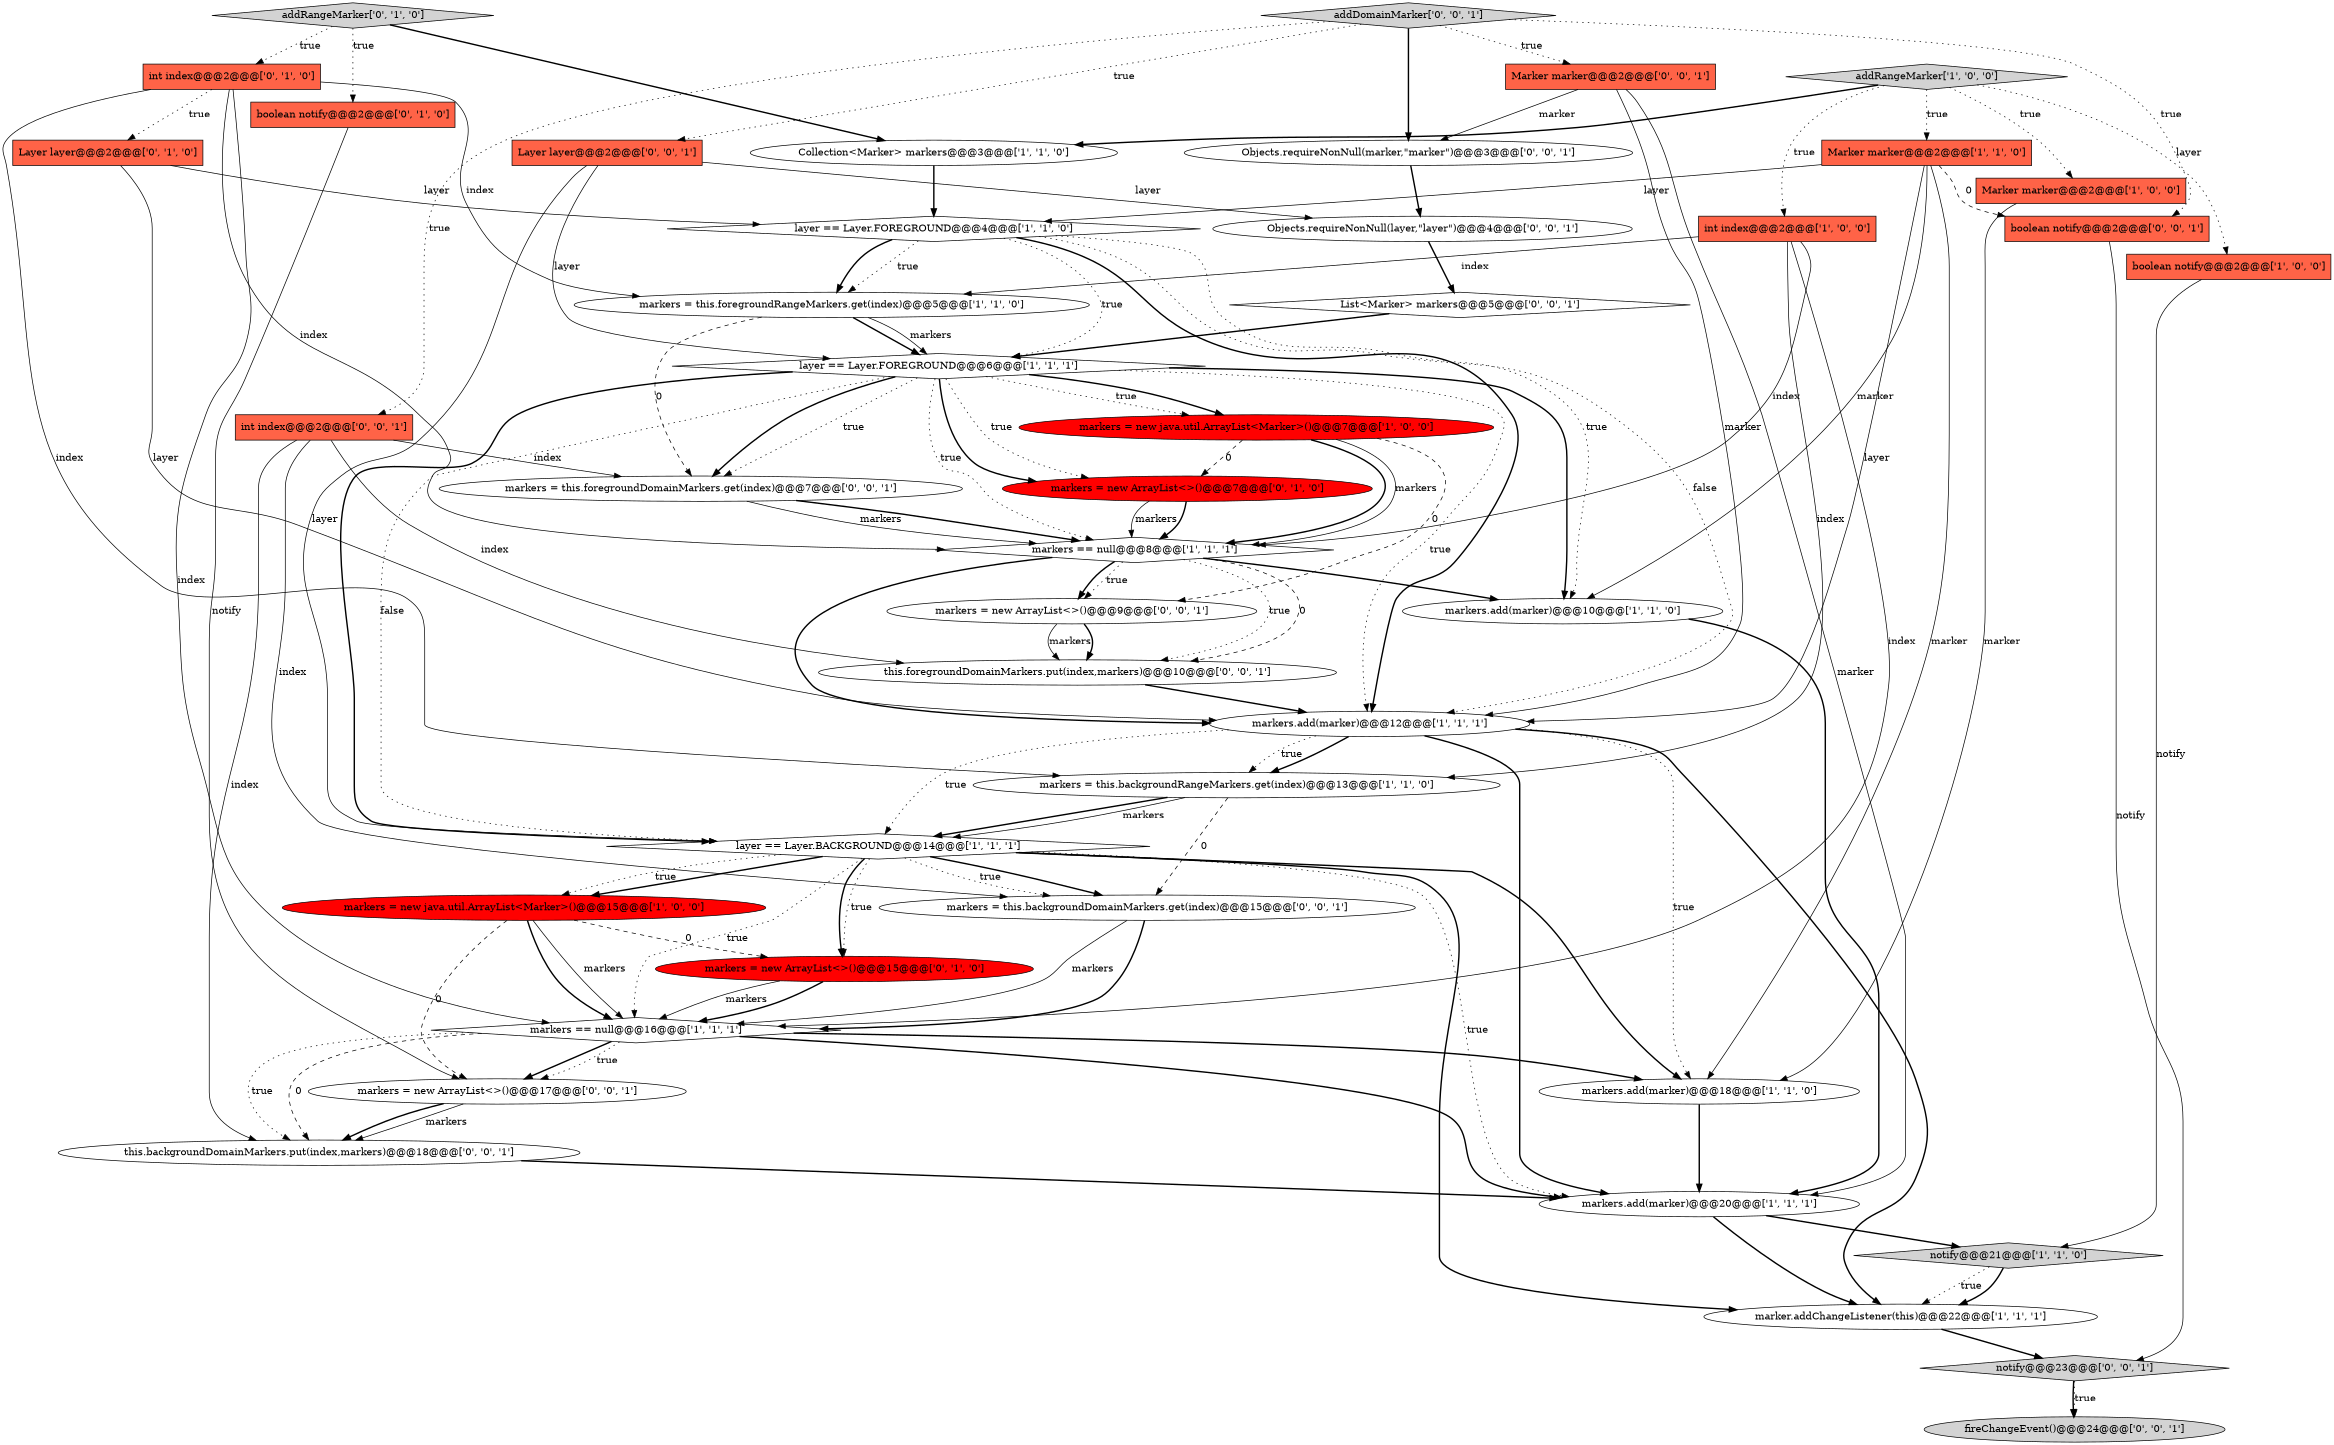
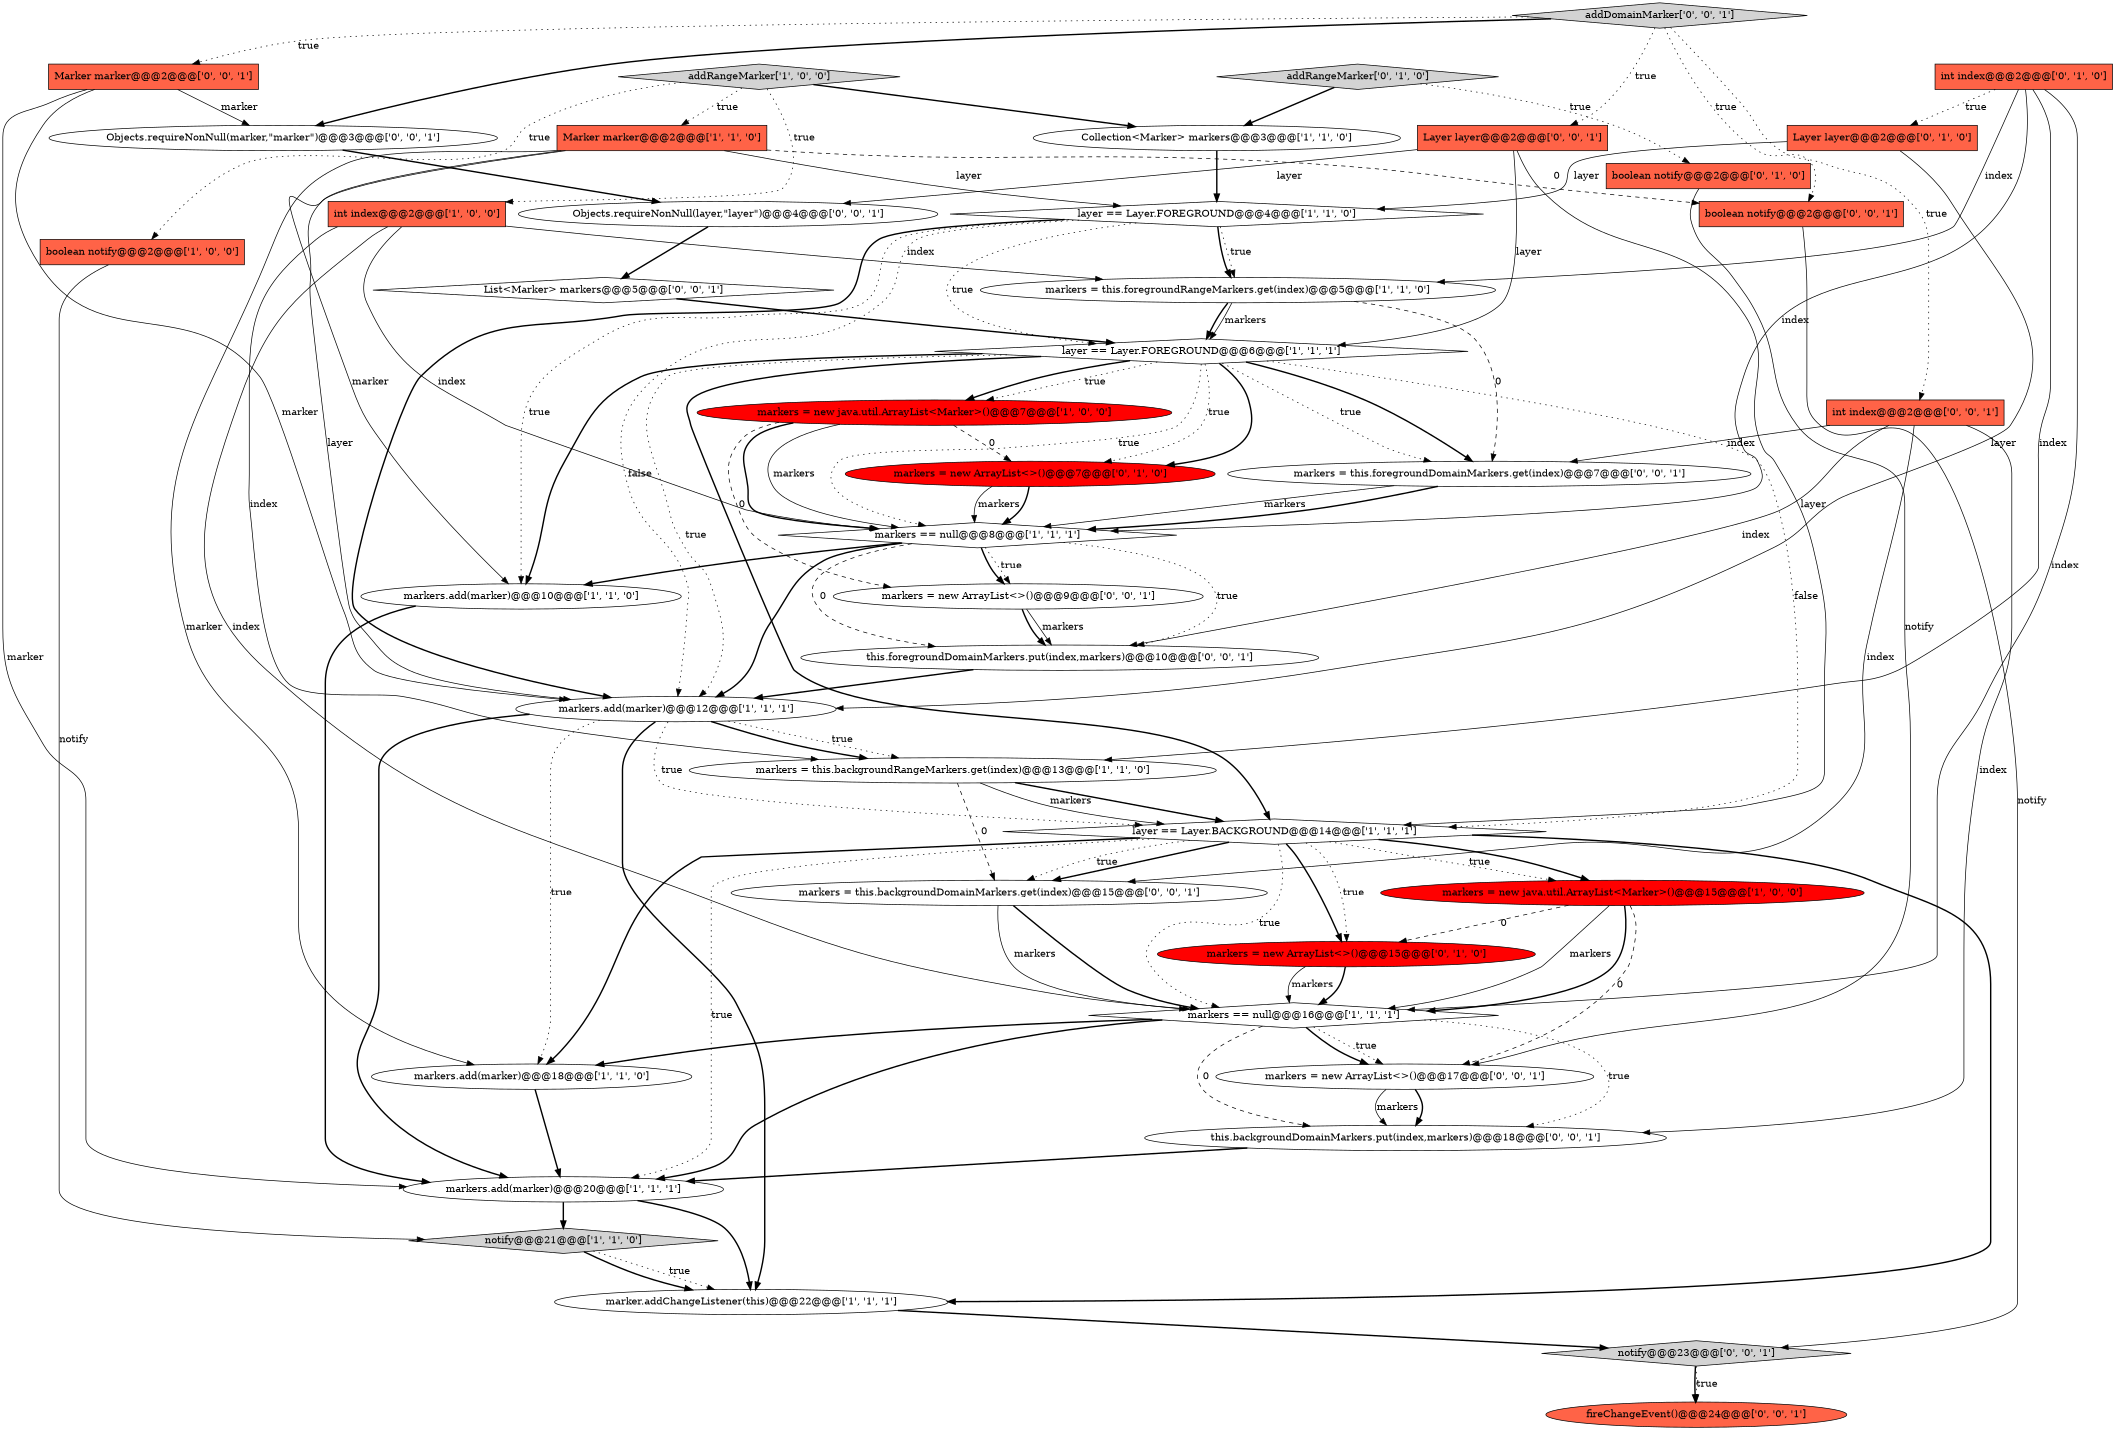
  digraph {
    fontname="DejaVu Serif"
    node [fillcolor=white fontname="DejaVu Serif" shape=ellipse style=filled]
    edge [fontname="DejaVu Serif" style=bold]
    n1 [label="markers == null@@@16@@@['1', '1', '1']" shape=diamond]
    n2 [label="this.backgroundDomainMarkers.put(index,markers)@@@18@@@['0', '0', '1']"]
    n3 [label="markers = new ArrayList<>()@@@17@@@['0', '0', '1']"]
    n4 [label="markers.add(marker)@@@20@@@['1', '1', '1']"]
    n5 [label="markers.add(marker)@@@18@@@['1', '1', '0']"]
    n6 [fillcolor=lightgray label="notify@@@21@@@['1', '1', '0']" shape=diamond]
    n7 [label="marker.addChangeListener(this)@@@22@@@['1', '1', '1']"]
-   n8 [fillcolor=lightgray label="fireChangeEvent()@@@24@@@['0', '0', '1']"]
+   n8 [fillcolor=tomato label="fireChangeEvent()@@@24@@@['0', '0', '1']"]
    n9 [fillcolor=tomato label="Layer layer@@@2@@@['0', '1', '0']" shape=box]
    n10 [label="markers.add(marker)@@@12@@@['1', '1', '1']"]
    n11 [label="layer == Layer.FOREGROUND@@@4@@@['1', '1', '0']" shape=diamond]
    n12 [label="markers = this.backgroundRangeMarkers.get(index)@@@13@@@['1', '1', '0']"]
    n13 [label="layer == Layer.BACKGROUND@@@14@@@['1', '1', '1']" shape=diamond]
    n14 [label="markers.add(marker)@@@10@@@['1', '1', '0']"]
    n15 [label="layer == Layer.FOREGROUND@@@6@@@['1', '1', '1']" shape=diamond]
    n16 [label="markers = this.foregroundRangeMarkers.get(index)@@@5@@@['1', '1', '0']"]
    n17 [label="markers = this.backgroundDomainMarkers.get(index)@@@15@@@['0', '0', '1']"]
-   n18 [fillcolor=tomato label="Marker marker@@@2@@@['1', '0', '0']" shape=box]
    n19 [fillcolor=lightgray label="addRangeMarker['1', '0', '0']" shape=diamond]
    n20 [label="Collection<Marker> markers@@@3@@@['1', '1', '0']"]
    n21 [fillcolor=tomato label="int index@@@2@@@['1', '0', '0']" shape=box]
    n22 [fillcolor=tomato label="boolean notify@@@2@@@['1', '0', '0']" shape=box]
    n23 [fillcolor=tomato label="Marker marker@@@2@@@['1', '1', '0']" shape=box]
    n24 [label="markers == null@@@8@@@['1', '1', '1']" shape=diamond]
    n25 [fillcolor=tomato label="boolean notify@@@2@@@['0', '0', '1']" shape=box]
    n26 [fillcolor=lightgray label="notify@@@23@@@['0', '0', '1']" shape=diamond]
    n27 [fillcolor=lightgray label="addDomainMarker['0', '0', '1']" shape=diamond]
    n28 [fillcolor=tomato label="Layer layer@@@2@@@['0', '0', '1']" shape=box]
    n29 [fillcolor=tomato label="int index@@@2@@@['0', '0', '1']" shape=box]
    n30 [label="Objects.requireNonNull(marker,\"marker\")@@@3@@@['0', '0', '1']"]
    n31 [fillcolor=tomato label="Marker marker@@@2@@@['0', '0', '1']" shape=box]
    n32 [label="Objects.requireNonNull(layer,\"layer\")@@@4@@@['0', '0', '1']"]
    n33 [label="this.foregroundDomainMarkers.put(index,markers)@@@10@@@['0', '0', '1']"]
    n34 [label="markers = this.foregroundDomainMarkers.get(index)@@@7@@@['0', '0', '1']"]
    n35 [fillcolor=red label="markers = new java.util.ArrayList<Marker>()@@@15@@@['1', '0', '0']"]
    n36 [fillcolor=red label="markers = new ArrayList<>()@@@15@@@['0', '1', '0']"]
    n37 [label="List<Marker> markers@@@5@@@['0', '0', '1']" shape=diamond]
    n38 [fillcolor=red label="markers = new java.util.ArrayList<Marker>()@@@7@@@['1', '0', '0']"]
    n39 [fillcolor=red label="markers = new ArrayList<>()@@@7@@@['0', '1', '0']"]
    n40 [label="markers = new ArrayList<>()@@@9@@@['0', '0', '1']"]
    n41 [fillcolor=lightgray label="addRangeMarker['0', '1', '0']" shape=diamond]
    n42 [fillcolor=tomato label="int index@@@2@@@['0', '1', '0']" shape=box]
    n43 [fillcolor=tomato label="boolean notify@@@2@@@['0', '1', '0']" shape=box]
    n1 -> n2 [label=true style=dotted]
    n1 -> n2 [label=0 style=dashed]
    n1 -> n3
    n1 -> n3 [label=true style=dotted]
    n1 -> n4
    n1 -> n5
    n2 -> n4
    n3 -> n2
    n3 -> n2 [label=markers style=solid]
    n4 -> n6
    n4 -> n7
    n5 -> n4
    n6 -> n7 [label=true style=dotted]
    n6 -> n7
    n7 -> n26
    n9 -> n10 [label=layer style=solid]
    n9 -> n11 [label=layer style=solid]
    n10 -> n4
    n10 -> n5 [label=true style=dotted]
    n10 -> n7
    n10 -> n12 [label=true style=dotted]
    n10 -> n12
    n10 -> n13 [label=true style=dotted]
    n11 -> n10
    n11 -> n10 [label=false style=dotted]
    n11 -> n14 [label=true style=dotted]
    n11 -> n15 [label=true style=dotted]
    n11 -> n16 [label=true style=dotted]
    n11 -> n16
    n12 -> n13
    n12 -> n13 [label=markers style=solid]
    n12 -> n17 [label=0 style=dashed]
    n13 -> n1 [label=true style=dotted]
    n13 -> n4 [label=true style=dotted]
    n13 -> n5
    n13 -> n7
    n13 -> n17
    n13 -> n17 [label=true style=dotted]
    n13 -> n35
    n13 -> n35 [label=true style=dotted]
    n13 -> n36 [label=true style=dotted]
    n13 -> n36
    n14 -> n4
    n15 -> n10 [label=true style=dotted]
    n15 -> n13
    n15 -> n13 [label=false style=dotted]
    n15 -> n14
    n15 -> n24 [label=true style=dotted]
    n15 -> n34 [label=true style=dotted]
    n15 -> n34
    n15 -> n38
    n15 -> n38 [label=true style=dotted]
    n15 -> n39
    n15 -> n39 [label=true style=dotted]
    n16 -> n15
    n16 -> n15 [label=markers style=solid]
    n16 -> n34 [label=0 style=dashed]
    n17 -> n1
    n17 -> n1 [label=markers style=solid]
-   n18 -> n5 [label=marker style=solid]
-   n19 -> n18 [label=true style=dotted]
    n19 -> n20
    n19 -> n21 [label=true style=dotted]
-   n19 -> n22 [label=layer style=dotted]
+   n19 -> n22 [label=true style=dotted]
    n19 -> n23 [label=true style=dotted]
    n20 -> n11
    n21 -> n1 [label=index style=solid]
    n21 -> n12 [label=index style=solid]
    n21 -> n16 [label=index style=solid]
    n21 -> n24 [label=index style=solid]
    n22 -> n6 [label=notify style=solid]
    n23 -> n5 [label=marker style=solid]
    n23 -> n10 [label=layer style=solid]
    n23 -> n11 [label=layer style=solid]
    n23 -> n14 [label=marker style=solid]
    n23 -> n25 [label=0 style=dashed]
    n24 -> n10
    n24 -> n14
    n24 -> n33 [label=true style=dotted]
    n24 -> n33 [label=0 style=dashed]
    n24 -> n40 [label=true style=dotted]
    n24 -> n40
    n25 -> n26 [label=notify style=solid]
    n26 -> n8
    n26 -> n8 [label=true style=dotted]
    n27 -> n25 [label=true style=dotted]
    n27 -> n28 [label=true style=dotted]
    n27 -> n29 [label=true style=dotted]
    n27 -> n30
    n27 -> n31 [label=true style=dotted]
    n28 -> n13 [label=layer style=solid]
    n28 -> n15 [label=layer style=solid]
    n28 -> n32 [label=layer style=solid]
    n29 -> n2 [label=index style=solid]
    n29 -> n17 [label=index style=solid]
    n29 -> n33 [label=index style=solid]
    n29 -> n34 [label=index style=solid]
    n30 -> n32
    n31 -> n4 [label=marker style=solid]
    n31 -> n10 [label=marker style=solid]
    n31 -> n30 [label=marker style=solid]
    n32 -> n37
    n33 -> n10
    n34 -> n24 [label=markers style=solid]
    n34 -> n24
    n35 -> n1 [label=markers style=solid]
    n35 -> n1
    n35 -> n3 [label=0 style=dashed]
    n35 -> n36 [label=0 style=dashed]
    n36 -> n1
    n36 -> n1 [label=markers style=solid]
    n37 -> n15
    n38 -> n24
    n38 -> n24 [label=markers style=solid]
    n38 -> n39 [label=0 style=dashed]
    n38 -> n40 [label=0 style=dashed]
    n39 -> n24 [label=markers style=solid]
    n39 -> n24
    n40 -> n33 [label=markers style=solid]
    n40 -> n33
    n41 -> n20
-   n41 -> n42 [label=true style=dotted]
    n41 -> n43 [label=true style=dotted]
    n42 -> n1 [label=index style=solid]
    n42 -> n9 [label=true style=dotted]
    n42 -> n12 [label=index style=solid]
    n42 -> n16 [label=index style=solid]
    n42 -> n24 [label=index style=solid]
    n43 -> n3 [label=notify style=solid]
  }
